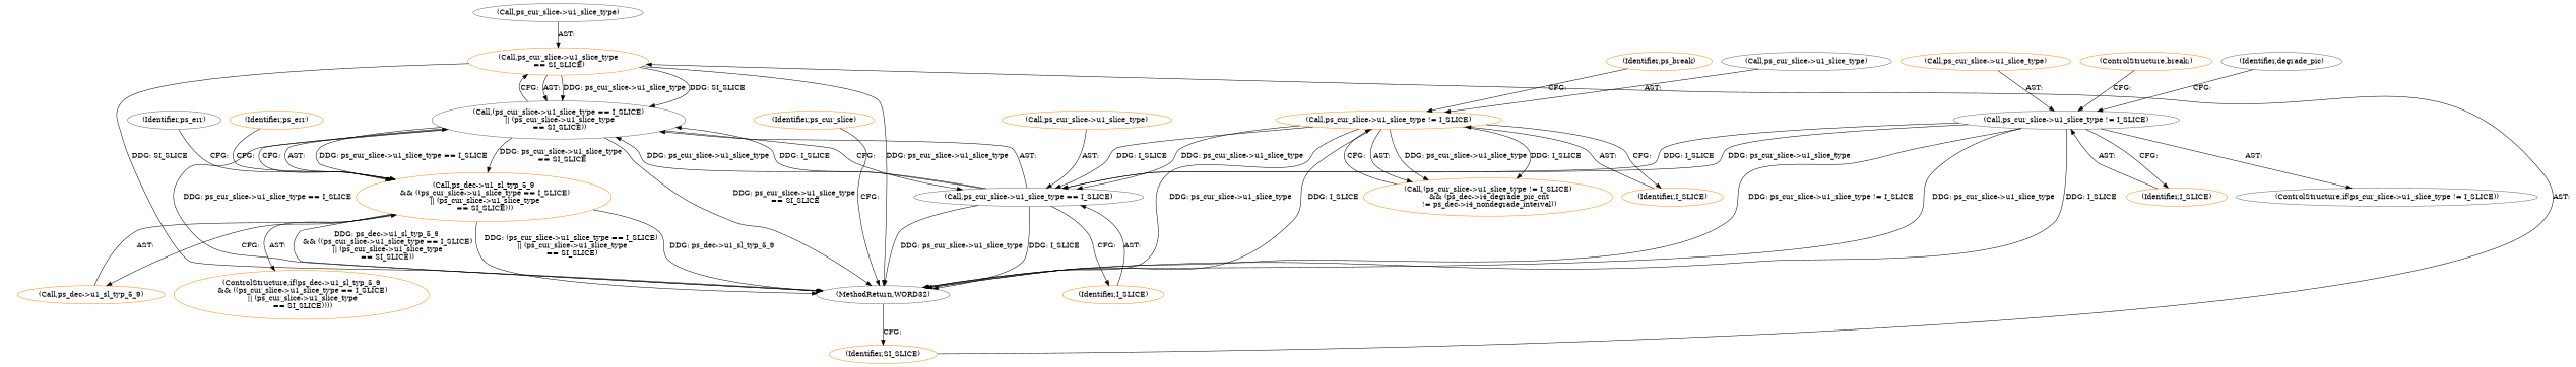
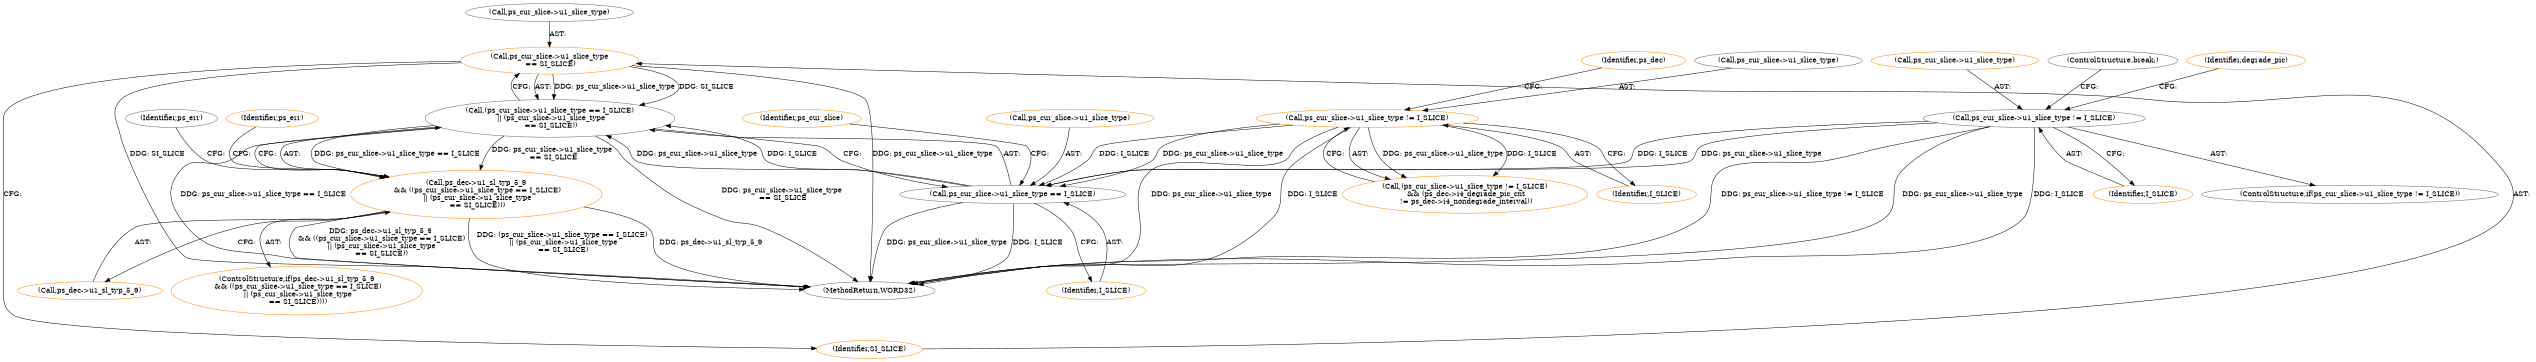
  digraph {
    node [color=darkorange]
    n1 [label="(Call,ps_cur_slice->u1_slice_type\n == SI_SLICE)"]
    n2 [color=gray40 label="(Call,(ps_cur_slice->u1_slice_type == I_SLICE)\n || (ps_cur_slice->u1_slice_type\n == SI_SLICE))"]
    n3 [color=gray40 label="(MethodReturn,WORD32)"]
    n4 [label="(Identifier,SI_SLICE)"]
    n5 [color=gray40 label="(Call,ps_cur_slice->u1_slice_type == I_SLICE)"]
    n6 [label="(Call,ps_dec->u1_sl_typ_5_9\n && ((ps_cur_slice->u1_slice_type == I_SLICE)\n || (ps_cur_slice->u1_slice_type\n == SI_SLICE)))"]
    n7 [label="(Identifier,I_SLICE)"]
    n8 [label="(Call,ps_cur_slice->u1_slice_type != I_SLICE)"]
    n9 [label="(Call,(ps_cur_slice->u1_slice_type != I_SLICE)\n && (ps_dec->i4_degrade_pic_cnt\n != ps_dec->i4_nondegrade_interval))"]
    n10 [label="(Identifier,I_SLICE)"]
    n11 [color=gray40 label="(Call,ps_cur_slice->u1_slice_type != I_SLICE)"]
    n12 [label="(Identifier,I_SLICE)"]
    n13 [color=gray40 label="(ControlStructure,if(ps_cur_slice->u1_slice_type != I_SLICE))"]
    n14 [label="(ControlStructure,if(ps_dec->u1_sl_typ_5_9\n && ((ps_cur_slice->u1_slice_type == I_SLICE)\n || (ps_cur_slice->u1_slice_type\n == SI_SLICE))))"]
    n15 [label="(Call,ps_dec->u1_sl_typ_5_9)"]
    n16 [label="(Identifier,ps_cur_slice)"]
    n17 [color=gray40 label="(Identifier,ps_err)"]
    n18 [label="(Call,ps_cur_slice->u1_slice_type)"]
-   n19 [label="(ControlStructure,break;)"]
+   n19 [color=gray40 label="(ControlStructure,break;)"]
    n20 [color=gray40 label="(Call,ps_cur_slice->u1_slice_type)"]
    n21 [label="(Identifier,ps_err)"]
    n22 [color=gray40 label="(Call,ps_cur_slice->u1_slice_type)"]
-   n23 [color=gray40 label="(Identifier,degrade_pic)"]
+   n23 [label="(Identifier,degrade_pic)"]
    n24 [label="(Call,ps_cur_slice->u1_slice_type)"]
-   n25 [label="(Identifier,ps_break)"]
+   n25 [label="(Identifier,ps_dec)"]
    n1 -> n2 [label="AST: "]
    n1 -> n2 [label="DDG: ps_cur_slice->u1_slice_type"]
    n1 -> n2 [label="DDG: SI_SLICE"]
    n1 -> n3 [label="DDG: SI_SLICE"]
    n1 -> n3 [label="DDG: ps_cur_slice->u1_slice_type"]
-   n3 -> n4 [label="CFG: "]
+   n1 -> n4 [label="CFG: "]
    n2 -> n1 [label="CFG: "]
    n2 -> n3 [label="DDG: ps_cur_slice->u1_slice_type == I_SLICE"]
    n2 -> n3 [label="DDG: ps_cur_slice->u1_slice_type\n == SI_SLICE"]
    n2 -> n5 [label="CFG: "]
    n2 -> n6 [label="AST: "]
    n2 -> n6 [label="DDG: ps_cur_slice->u1_slice_type == I_SLICE"]
    n2 -> n6 [label="DDG: ps_cur_slice->u1_slice_type\n == SI_SLICE"]
    n4 -> n1 [label="AST: "]
    n5 -> n2 [label="AST: "]
    n5 -> n2 [label="DDG: ps_cur_slice->u1_slice_type"]
    n5 -> n2 [label="DDG: I_SLICE"]
    n5 -> n3 [label="DDG: ps_cur_slice->u1_slice_type"]
    n5 -> n3 [label="DDG: I_SLICE"]
    n5 -> n7 [label="CFG: "]
    n6 -> n2 [label="CFG: "]
    n6 -> n3 [label="DDG: ps_dec->u1_sl_typ_5_9\n && ((ps_cur_slice->u1_slice_type == I_SLICE)\n || (ps_cur_slice->u1_slice_type\n == SI_SLICE))"]
    n6 -> n3 [label="DDG: (ps_cur_slice->u1_slice_type == I_SLICE)\n || (ps_cur_slice->u1_slice_type\n == SI_SLICE)"]
    n6 -> n3 [label="DDG: ps_dec->u1_sl_typ_5_9"]
    n6 -> n14 [label="AST: "]
    n6 -> n15 [label="CFG: "]
    n7 -> n5 [label="AST: "]
    n8 -> n3 [label="DDG: ps_cur_slice->u1_slice_type"]
    n8 -> n3 [label="DDG: I_SLICE"]
    n8 -> n5 [label="DDG: ps_cur_slice->u1_slice_type"]
    n8 -> n5 [label="DDG: I_SLICE"]
    n8 -> n9 [label="AST: "]
    n8 -> n9 [label="DDG: ps_cur_slice->u1_slice_type"]
    n8 -> n9 [label="DDG: I_SLICE"]
    n8 -> n10 [label="CFG: "]
    n9 -> n8 [label="CFG: "]
    n10 -> n8 [label="AST: "]
    n11 -> n3 [label="DDG: ps_cur_slice->u1_slice_type != I_SLICE"]
    n11 -> n3 [label="DDG: ps_cur_slice->u1_slice_type"]
    n11 -> n3 [label="DDG: I_SLICE"]
    n11 -> n5 [label="DDG: ps_cur_slice->u1_slice_type"]
    n11 -> n5 [label="DDG: I_SLICE"]
    n11 -> n12 [label="CFG: "]
    n11 -> n13 [label="AST: "]
    n12 -> n11 [label="AST: "]
    n15 -> n6 [label="AST: "]
-   n16 -> n3 [label="CFG: "]
+   n16 -> n5 [label="CFG: "]
    n17 -> n6 [label="CFG: "]
    n18 -> n5 [label="AST: "]
    n19 -> n11 [label="CFG: "]
    n20 -> n1 [label="AST: "]
    n21 -> n6 [label="CFG: "]
    n22 -> n8 [label="AST: "]
    n23 -> n11 [label="CFG: "]
    n24 -> n11 [label="AST: "]
    n25 -> n8 [label="CFG: "]
  }
